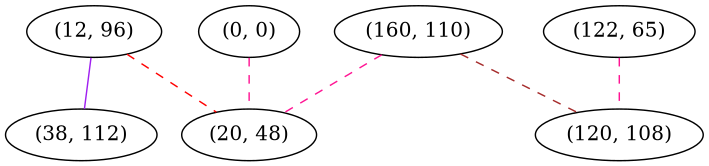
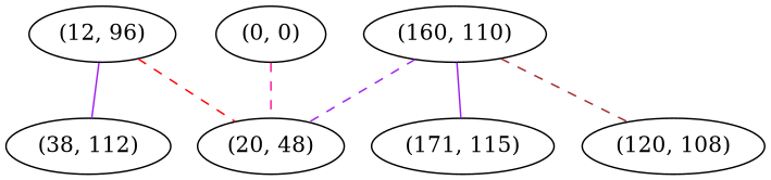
  graph {
    edge [color=purple style=dashed weight=1]
    "(0, 0)"
    "(20, 48)"
-   "(122, 65)"
    "(120, 108)"
    "(12, 96)"
    "(38, 112)"
    "(160, 110)"
+   "(171, 115)"
    "(0, 0)" -- "(20, 48)" [color=deeppink weight=4]
-   "(122, 65)" -- "(120, 108)" [color=deeppink]
    "(12, 96)" -- "(20, 48)" [color=red]
    "(12, 96)" -- "(38, 112)" [style=solid]
-   "(160, 110)" -- "(20, 48)" [color=deeppink weight=2]
+   "(160, 110)" -- "(20, 48)" [weight=2]
    "(160, 110)" -- "(120, 108)" [color=brown]
+   "(160, 110)" -- "(171, 115)" [style=solid]
  }
